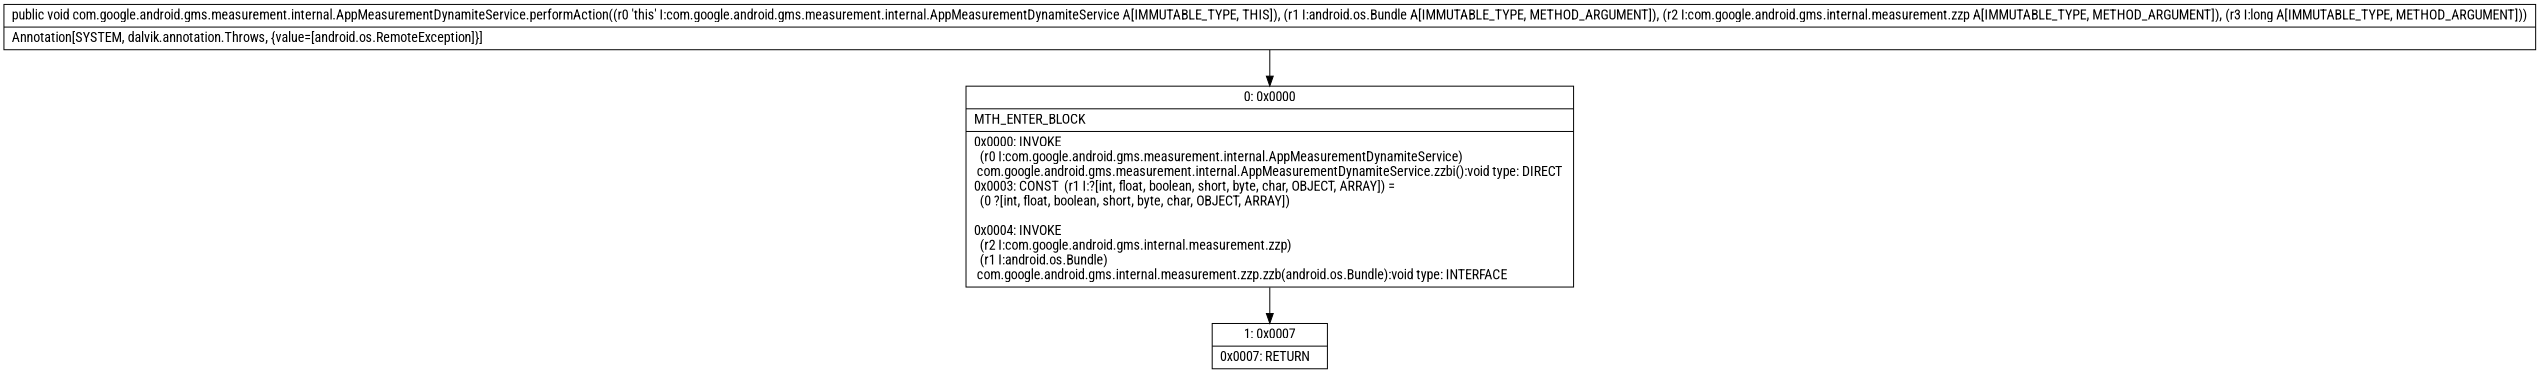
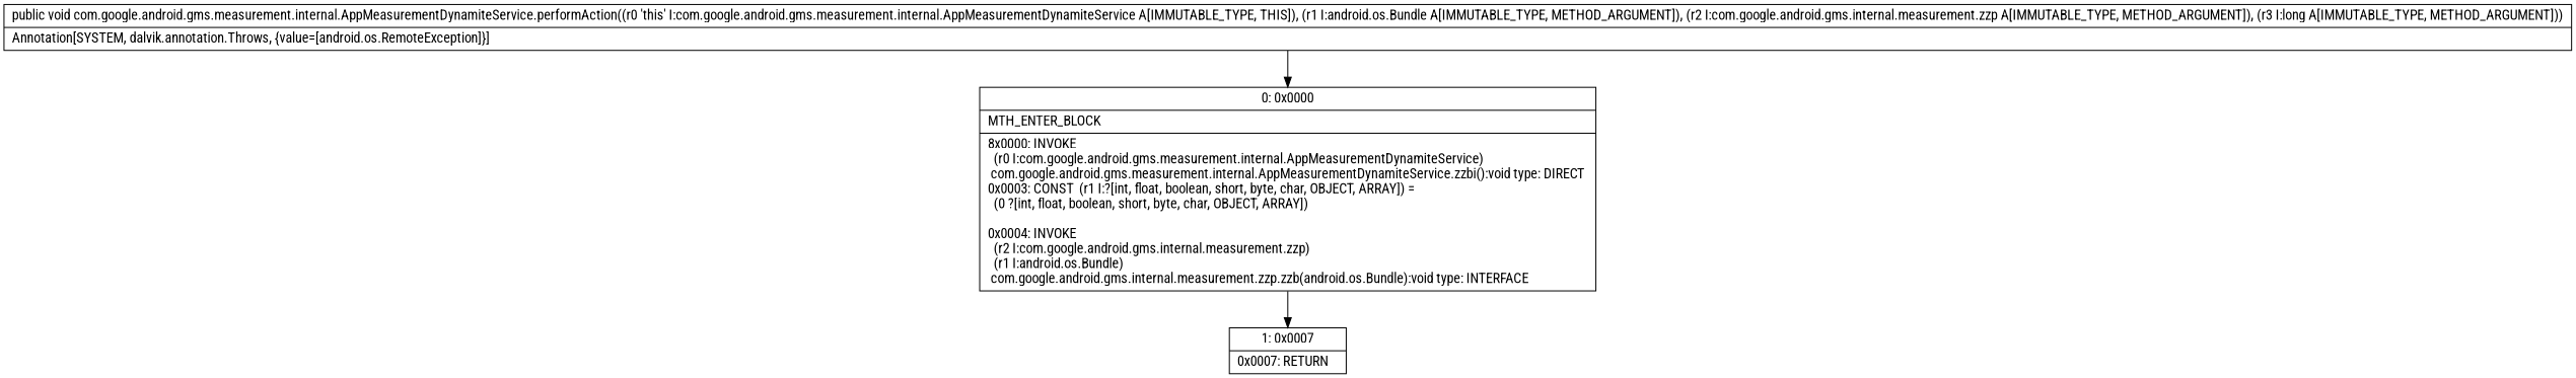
  digraph {
    fontname="Roboto Condensed"
    node [shape=record fontname="Roboto Condensed"]
    edge [fontname="Roboto Condensed"]
-   n1 [label="{0\:\ 0x0000|MTH_ENTER_BLOCK\l|0x0000: INVOKE  \l  (r0 I:com.google.android.gms.measurement.internal.AppMeasurementDynamiteService)\l com.google.android.gms.measurement.internal.AppMeasurementDynamiteService.zzbi():void type: DIRECT \l0x0003: CONST  (r1 I:?[int, float, boolean, short, byte, char, OBJECT, ARRAY]) = \l  (0 ?[int, float, boolean, short, byte, char, OBJECT, ARRAY])\l \l0x0004: INVOKE  \l  (r2 I:com.google.android.gms.internal.measurement.zzp)\l  (r1 I:android.os.Bundle)\l com.google.android.gms.internal.measurement.zzp.zzb(android.os.Bundle):void type: INTERFACE \l}"]
+   n1 [label="{0\:\ 0x0000|MTH_ENTER_BLOCK\l|8x0000: INVOKE  \l  (r0 I:com.google.android.gms.measurement.internal.AppMeasurementDynamiteService)\l com.google.android.gms.measurement.internal.AppMeasurementDynamiteService.zzbi():void type: DIRECT \l0x0003: CONST  (r1 I:?[int, float, boolean, short, byte, char, OBJECT, ARRAY]) = \l  (0 ?[int, float, boolean, short, byte, char, OBJECT, ARRAY])\l \l0x0004: INVOKE  \l  (r2 I:com.google.android.gms.internal.measurement.zzp)\l  (r1 I:android.os.Bundle)\l com.google.android.gms.internal.measurement.zzp.zzb(android.os.Bundle):void type: INTERFACE \l}"]
    n2 [label="{1\:\ 0x0007|0x0007: RETURN   \l}"]
    n3 [label="{public void com.google.android.gms.measurement.internal.AppMeasurementDynamiteService.performAction((r0 'this' I:com.google.android.gms.measurement.internal.AppMeasurementDynamiteService A[IMMUTABLE_TYPE, THIS]), (r1 I:android.os.Bundle A[IMMUTABLE_TYPE, METHOD_ARGUMENT]), (r2 I:com.google.android.gms.internal.measurement.zzp A[IMMUTABLE_TYPE, METHOD_ARGUMENT]), (r3 I:long A[IMMUTABLE_TYPE, METHOD_ARGUMENT]))  | Annotation[SYSTEM, dalvik.annotation.Throws, \{value=[android.os.RemoteException]\}]\l}"]
    n1 -> n2
    n3 -> n1
  }
